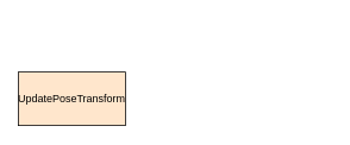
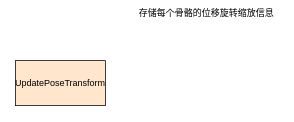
  <mxCell id="0" />
  <mxCell id="1" parent="0" />
  <mxCell id="2" value="UpdatePoseTransform" style="rounded=0;whiteSpace=wrap;html=1;fillColor=#ffe6cc;" vertex="1" parent="1"><mxGeometry x="20" y="80" width="120" height="60" as="geometry" /></mxCell>
+ <mxCell id="3" value="存储每个骨骼的位移旋转缩放信息" style="text;html=1;strokeColor=none;fillColor=none;spacing=5;spacingTop=-20;whiteSpace=wrap;overflow=hidden;rounded=0;" vertex="1" parent="1"><mxGeometry x="180" y="20" width="190" height="120" as="geometry" /></mxCell>
